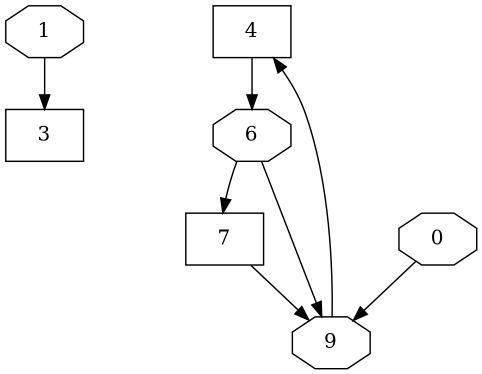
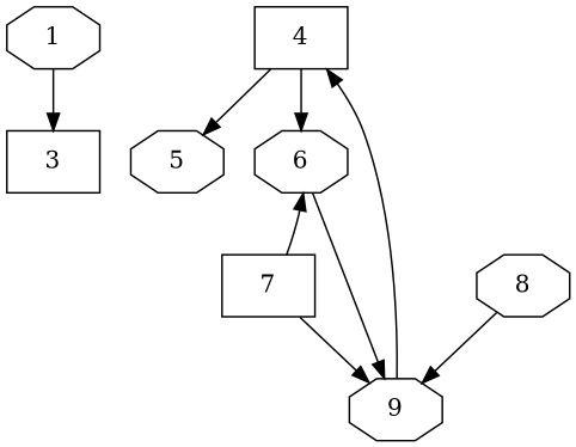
  digraph {
    node [shape=octagon]
    1
    3 [shape=box]
+   5
    4 [shape=box]
    6
    7 [shape=box]
    9
-   8 [label=0]
+   8
    1 -> 3
+   4 -> 5
    4 -> 6
-   6 -> 7
+   7 -> 6
    6 -> 9
    7 -> 9
    9 -> 4
    8 -> 9
  }
